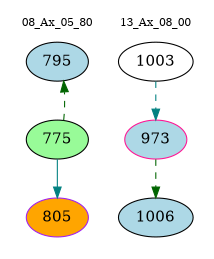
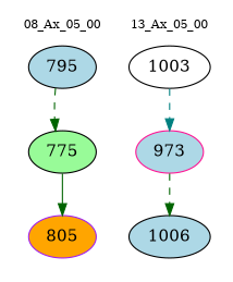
  digraph {
    node [color=black fillcolor=lightblue style=filled]
    edge [color=darkgreen style=dashed]
    n1 [label=795]
    n2 [fillcolor=palegreen label=775]
    n3 [color=purple fillcolor=orange label=805]
    n4 [fillcolor=white label=1003]
    n5 [color=deeppink label=973]
    n6 [label=1006]
    subgraph cluster_1 {
      color=white
      fontsize=10
-     label="08_Ax_05_80"
+     label="08_Ax_05_00"
      n1
      n2
      n3
    }
    subgraph cluster_2 {
      color=white
      fontsize=10
-     label="13_Ax_08_00"
+     label="13_Ax_05_00"
      n4
      n5
      n6
    }
-   n2 -> n1
-   n2 -> n3 [color=teal style=solid]
+   n1 -> n2
+   n2 -> n3 [style=solid]
    n4 -> n5 [color=teal]
    n5 -> n6
  }
